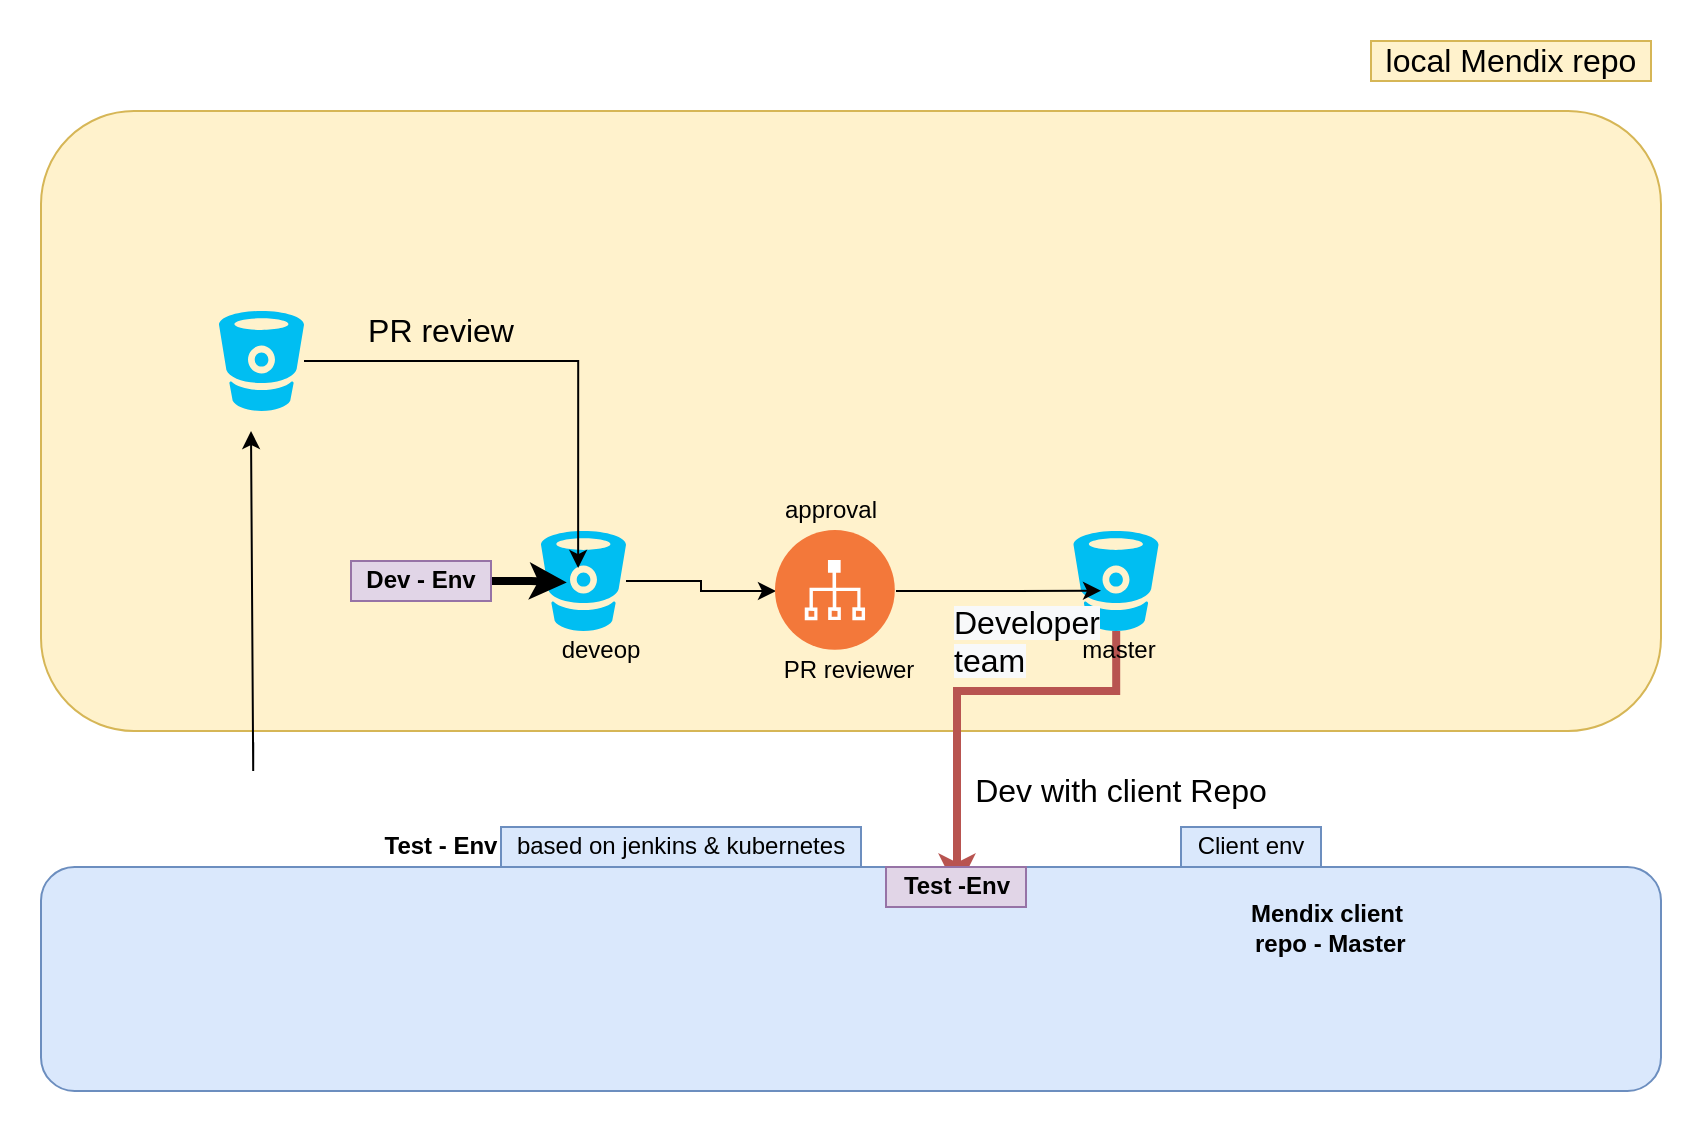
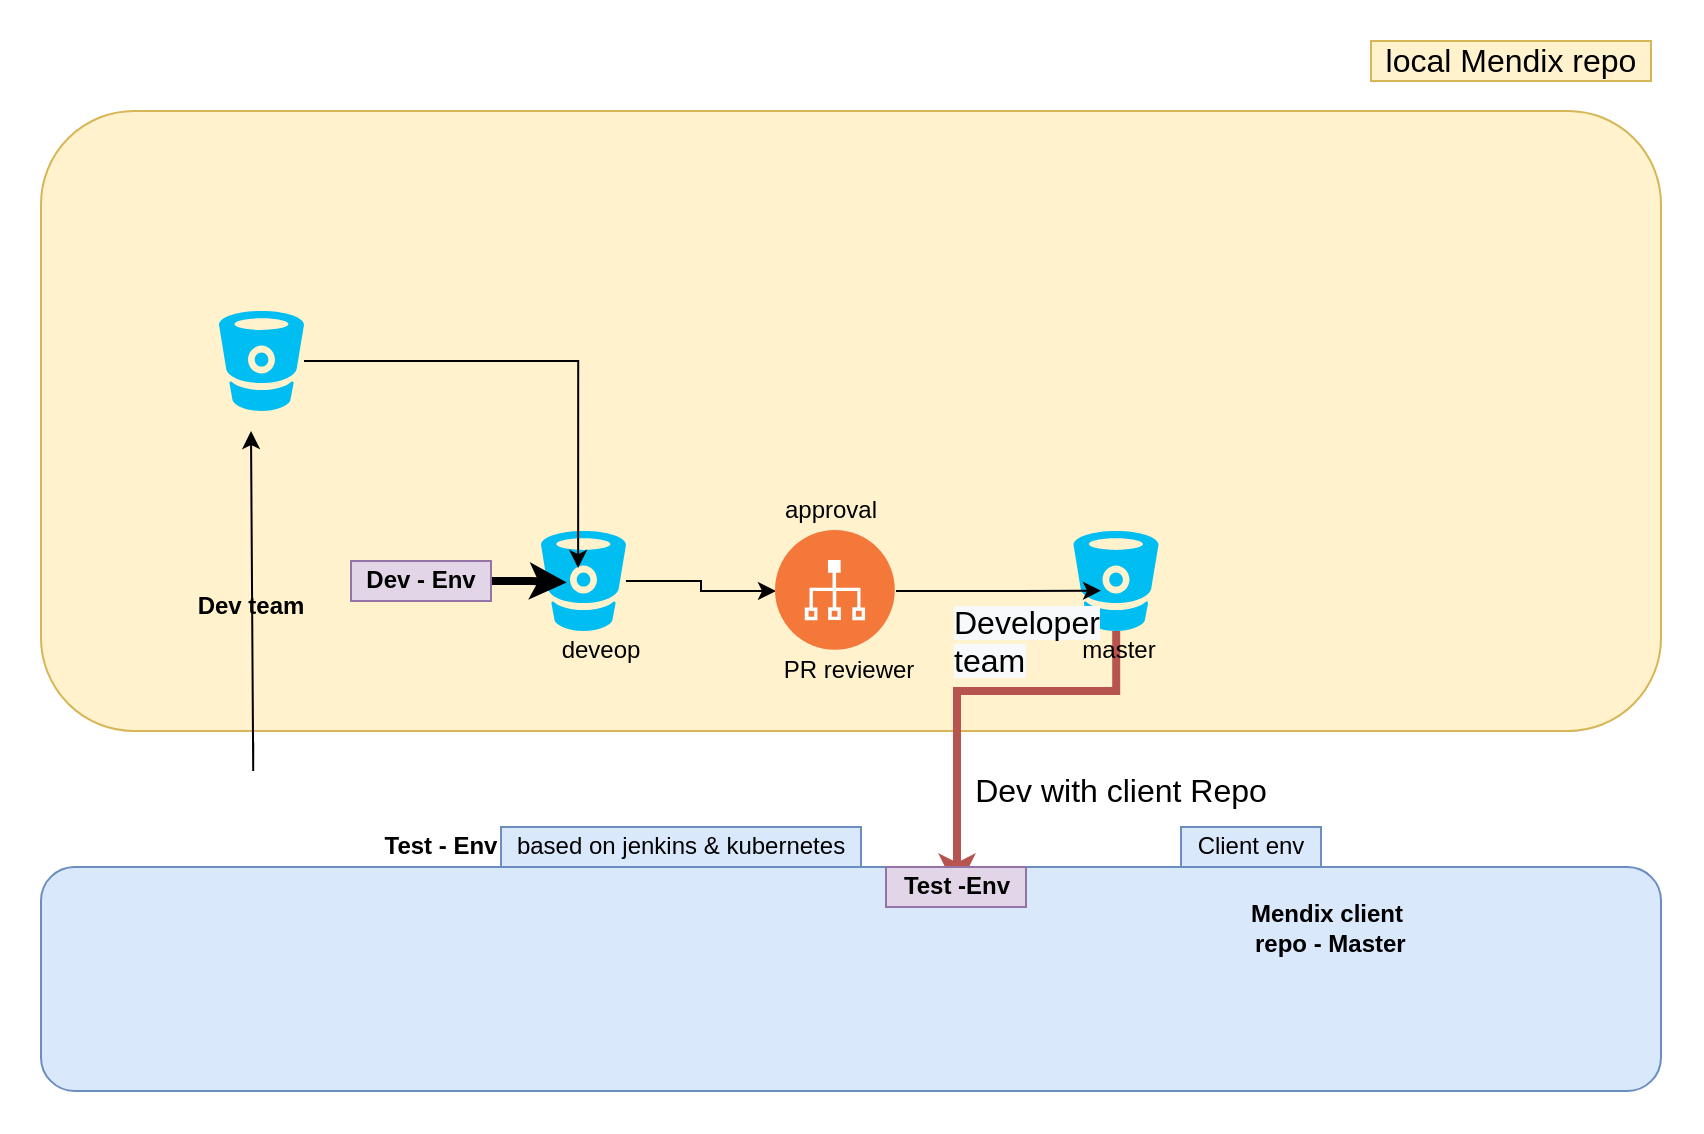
  <mxCell id="0" />
  <mxCell id="1" parent="0" />
  <mxCell id="2" value="" style="rounded=1;whiteSpace=wrap;html=1;fontSize=16;fillColor=#fff2cc;strokeColor=#d6b656;" vertex="1" parent="1"><mxGeometry x="20" y="55" width="810" height="310" as="geometry" /></mxCell>
  <mxCell id="3" value="" style="rounded=1;whiteSpace=wrap;html=1;fillColor=#dae8fc;strokeColor=#6c8ebf;" vertex="1" parent="1"><mxGeometry x="20" y="433" width="810" height="112" as="geometry" /></mxCell>
  <mxCell id="4" value="" style="shape=image;html=1;verticalAlign=top;verticalLabelPosition=bottom;labelBackgroundColor=#ffffff;imageAspect=0;aspect=fixed;image=https://cdn2.iconfinder.com/data/icons/essential-web-2/50/user-group-team-duo-partner-128.png" vertex="1" parent="1"><mxGeometry x="93" y="365" width="70" height="70" as="geometry" /></mxCell>
  <mxCell id="5" style="edgeStyle=orthogonalEdgeStyle;rounded=0;orthogonalLoop=1;jettySize=auto;html=1;fontSize=16;exitX=0.131;exitY=1.018;exitDx=0;exitDy=0;exitPerimeter=0;" edge="1" parent="1" source="2"><mxGeometry relative="1" as="geometry"><mxPoint x="125" y="215" as="targetPoint" /></mxGeometry></mxCell>
+ <mxCell id="6" value="Dev team&lt;br&gt;&lt;br&gt;" style="text;html=1;align=center;verticalAlign=middle;resizable=0;points=[];autosize=1;strokeColor=none;fillColor=none;fontStyle=1" vertex="1" parent="1"><mxGeometry x="90" y="295" width="70" height="30" as="geometry" /></mxCell>
  <mxCell id="7" style="edgeStyle=orthogonalEdgeStyle;rounded=0;orthogonalLoop=1;jettySize=auto;html=1;" edge="1" parent="1" source="8" target="18"><mxGeometry relative="1" as="geometry" /></mxCell>
  <mxCell id="8" value="" style="verticalLabelPosition=bottom;html=1;verticalAlign=top;align=center;strokeColor=none;fillColor=#00BEF2;shape=mxgraph.azure.bitbucket_code_source;" vertex="1" parent="1"><mxGeometry x="270" y="265" width="42.5" height="50" as="geometry" /></mxCell>
  <mxCell id="9" value="&amp;nbsp;deveop&amp;nbsp;" style="text;html=1;align=center;verticalAlign=middle;resizable=0;points=[];autosize=1;strokeColor=none;fillColor=none;" vertex="1" parent="1"><mxGeometry x="270" y="315" width="60" height="20" as="geometry" /></mxCell>
  <mxCell id="10" value="Mendix client&lt;br&gt;&amp;nbsp;repo - Master" style="text;html=1;align=center;verticalAlign=middle;resizable=0;points=[];autosize=1;strokeColor=none;fillColor=none;fontStyle=1" vertex="1" parent="1"><mxGeometry x="617.5" y="449" width="90" height="30" as="geometry" /></mxCell>
  <mxCell id="11" value="" style="shape=image;html=1;verticalAlign=top;verticalLabelPosition=bottom;labelBackgroundColor=#ffffff;imageAspect=0;aspect=fixed;image=https://cdn2.iconfinder.com/data/icons/font-awesome/1792/git-square-128.png" vertex="1" parent="1"><mxGeometry x="444.5" y="445" width="68" height="68" as="geometry" /></mxCell>
  <mxCell id="12" value="Client env" style="text;html=1;align=center;verticalAlign=middle;resizable=0;points=[];autosize=1;strokeColor=#6c8ebf;fillColor=#dae8fc;" vertex="1" parent="1"><mxGeometry x="590" y="413" width="70" height="20" as="geometry" /></mxCell>
  <mxCell id="13" value="based on jenkins &amp;amp; kubernetes&lt;br&gt;" style="text;html=1;align=center;verticalAlign=middle;resizable=0;points=[];autosize=1;strokeColor=#6c8ebf;fillColor=#dae8fc;" vertex="1" parent="1"><mxGeometry x="250" y="413" width="180" height="20" as="geometry" /></mxCell>
  <mxCell id="14" style="edgeStyle=orthogonalEdgeStyle;rounded=0;orthogonalLoop=1;jettySize=auto;html=1;fontSize=16;fillColor=#f8cecc;strokeColor=#b85450;strokeWidth=4;" edge="1" parent="1" source="15" target="11"><mxGeometry relative="1" as="geometry"><Array as="points"><mxPoint x="558" y="345" /><mxPoint x="478" y="345" /></Array></mxGeometry></mxCell>
  <mxCell id="15" value="" style="verticalLabelPosition=bottom;html=1;verticalAlign=top;align=center;strokeColor=none;fillColor=#00BEF2;shape=mxgraph.azure.bitbucket_code_source;" vertex="1" parent="1"><mxGeometry x="536.25" y="265" width="42.5" height="50" as="geometry" /></mxCell>
  <mxCell id="16" value="master" style="text;html=1;align=center;verticalAlign=middle;resizable=0;points=[];autosize=1;strokeColor=none;fillColor=none;" vertex="1" parent="1"><mxGeometry x="533.75" y="315" width="50" height="20" as="geometry" /></mxCell>
  <mxCell id="17" style="edgeStyle=orthogonalEdgeStyle;rounded=0;orthogonalLoop=1;jettySize=auto;html=1;entryX=0.324;entryY=0.597;entryDx=0;entryDy=0;entryPerimeter=0;" edge="1" parent="1" source="18" target="15"><mxGeometry relative="1" as="geometry" /></mxCell>
  <mxCell id="18" value="" style="aspect=fixed;perimeter=ellipsePerimeter;html=1;align=center;shadow=0;dashed=0;fontColor=#4277BB;labelBackgroundColor=#ffffff;fontSize=12;spacingTop=3;image;image=img/lib/ibm/devops/release_management.svg;" vertex="1" parent="1"><mxGeometry x="387.5" y="265" width="60" height="60" as="geometry" /></mxCell>
  <mxCell id="19" value="PR reviewer&lt;br&gt;" style="text;html=1;align=center;verticalAlign=middle;resizable=0;points=[];autosize=1;strokeColor=none;fillColor=none;" vertex="1" parent="1"><mxGeometry x="384" y="325" width="80" height="20" as="geometry" /></mxCell>
  <mxCell id="20" value="approval" style="text;html=1;align=center;verticalAlign=middle;resizable=0;points=[];autosize=1;strokeColor=none;fillColor=none;" vertex="1" parent="1"><mxGeometry x="384.5" y="245" width="60" height="20" as="geometry" /></mxCell>
  <mxCell id="21" style="edgeStyle=orthogonalEdgeStyle;rounded=0;orthogonalLoop=1;jettySize=auto;html=1;entryX=0.303;entryY=0.514;entryDx=0;entryDy=0;entryPerimeter=0;fontSize=16;strokeWidth=4;" edge="1" parent="1" source="22" target="8"><mxGeometry relative="1" as="geometry" /></mxCell>
  <mxCell id="22" value="Dev - Env" style="text;html=1;align=center;verticalAlign=middle;resizable=0;points=[];autosize=1;strokeColor=#9673a6;fillColor=#e1d5e7;fontStyle=1" vertex="1" parent="1"><mxGeometry x="175" y="280" width="70" height="20" as="geometry" /></mxCell>
  <mxCell id="23" value="Test - Env" style="text;html=1;align=center;verticalAlign=middle;resizable=0;points=[];autosize=1;strokeColor=none;fillColor=none;fontStyle=1" vertex="1" parent="1"><mxGeometry x="185" y="413" width="70" height="20" as="geometry" /></mxCell>
  <mxCell id="24" value="Test -Env" style="text;html=1;align=center;verticalAlign=middle;resizable=0;points=[];autosize=1;strokeColor=#9673a6;fillColor=#e1d5e7;fontStyle=1" vertex="1" parent="1"><mxGeometry x="442.5" y="433" width="70" height="20" as="geometry" /></mxCell>
  <mxCell id="25" value="local Mendix repo" style="text;html=1;align=center;verticalAlign=middle;resizable=0;points=[];autosize=1;strokeColor=#d6b656;fillColor=#fff2cc;fontSize=16;" vertex="1" parent="1"><mxGeometry x="685" y="20" width="140" height="20" as="geometry" /></mxCell>
  <mxCell id="26" style="edgeStyle=orthogonalEdgeStyle;rounded=0;orthogonalLoop=1;jettySize=auto;html=1;entryX=0.437;entryY=0.371;entryDx=0;entryDy=0;entryPerimeter=0;fontSize=16;" edge="1" parent="1" source="27" target="8"><mxGeometry relative="1" as="geometry" /></mxCell>
  <mxCell id="27" value="" style="verticalLabelPosition=bottom;html=1;verticalAlign=top;align=center;strokeColor=none;fillColor=#00BEF2;shape=mxgraph.azure.bitbucket_code_source;fontSize=16;" vertex="1" parent="1"><mxGeometry x="109" y="155" width="42.5" height="50" as="geometry" /></mxCell>
- <mxCell id="28" value="PR review" style="text;html=1;align=center;verticalAlign=middle;resizable=0;points=[];autosize=1;strokeColor=none;fillColor=none;fontSize=16;" vertex="1" parent="1"><mxGeometry x="175" y="155" width="90" height="20" as="geometry" /></mxCell>
  <mxCell id="29" value="Dev with client Repo" style="text;html=1;align=center;verticalAlign=middle;resizable=0;points=[];autosize=1;strokeColor=none;fillColor=none;fontSize=16;" vertex="1" parent="1"><mxGeometry x="475" y="385" width="170" height="20" as="geometry" /></mxCell>
  <mxCell id="30" value="&lt;span style=&quot;color: rgb(0, 0, 0); font-family: helvetica; font-size: 16px; font-style: normal; font-weight: 400; letter-spacing: normal; text-align: center; text-indent: 0px; text-transform: none; word-spacing: 0px; background-color: rgb(248, 249, 250); display: inline; float: none;&quot;&gt;Developer team&lt;/span&gt;&lt;br style=&quot;color: rgb(0, 0, 0); font-family: helvetica; font-size: 16px; font-style: normal; font-weight: 400; letter-spacing: normal; text-align: center; text-indent: 0px; text-transform: none; word-spacing: 0px; background-color: rgb(248, 249, 250);&quot;&gt;" style="text;whiteSpace=wrap;html=1;fontSize=16;" vertex="1" parent="1"><mxGeometry x="475" y="295" width="75" height="30" as="geometry" /></mxCell>
